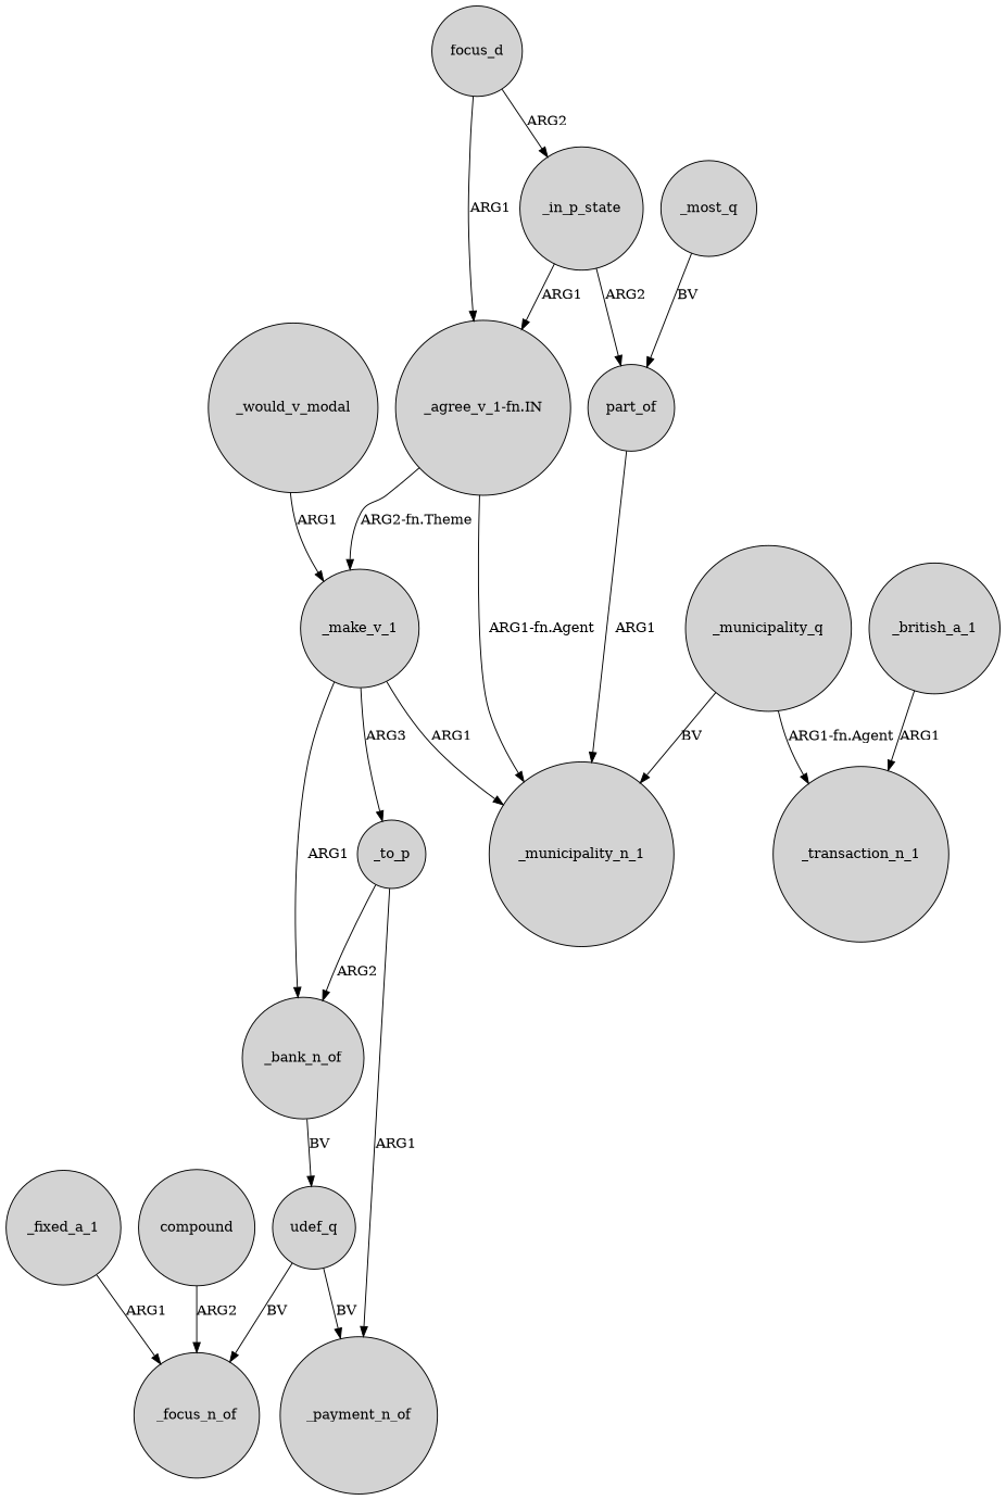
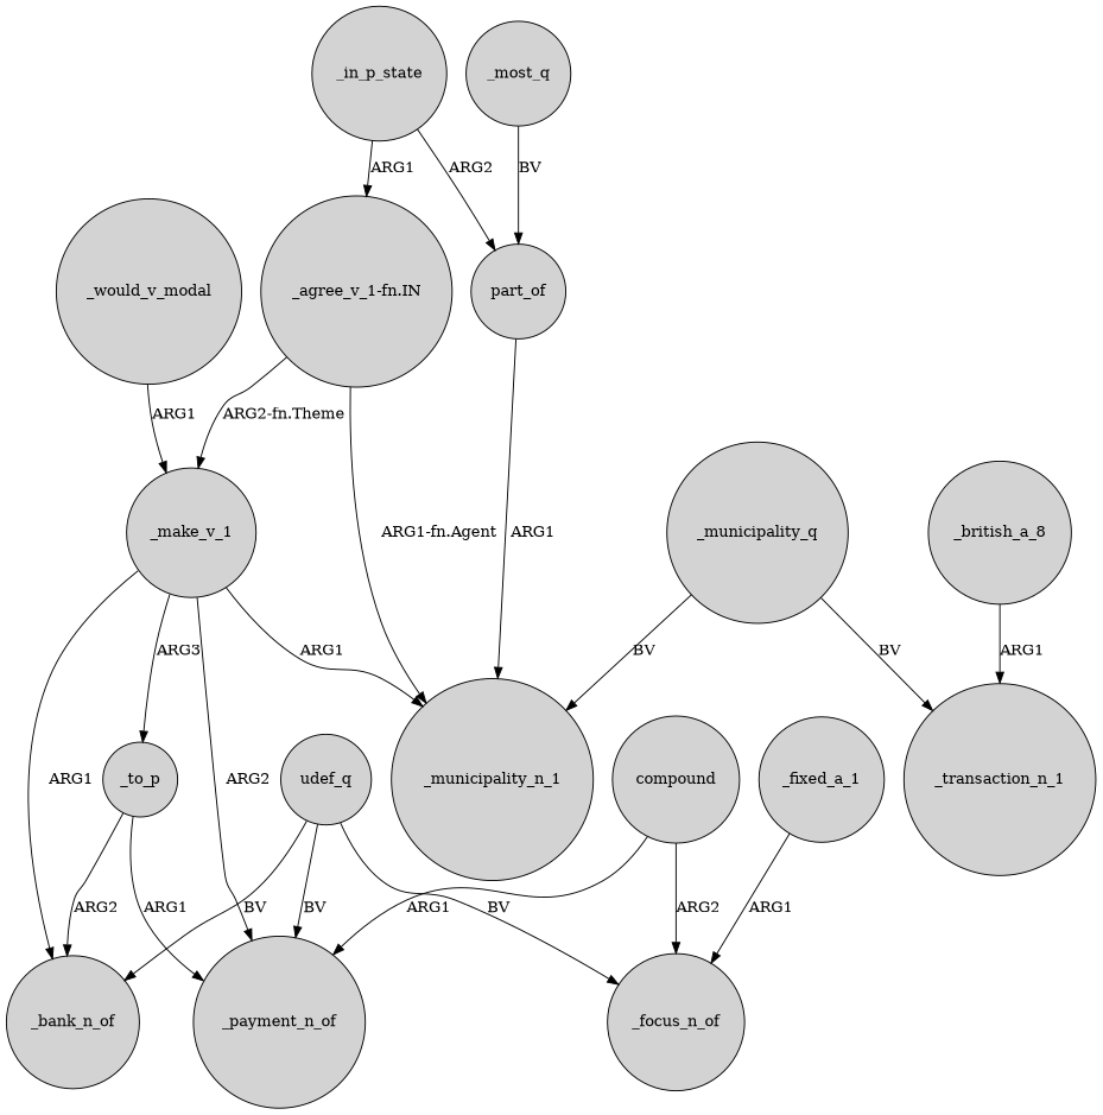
  digraph {
    node [shape=circle style=filled]
    part_of
    _municipality_n_1
    n3 [label=_focus_n_of]
-   focus_d
    _in_p_state
    "_agree_v_1-fn.IN"
    _make_v_1
    n8 [label=_municipality_q]
    _transaction_n_1
    _fixed_a_1
    _payment_n_of
    _bank_n_of
    _to_p
    udef_q
    compound
    _most_q
-   _british_a_1
+   _british_a_1 [label=_british_a_8]
    _would_v_modal
    part_of -> _municipality_n_1 [label=ARG1]
-   focus_d -> _in_p_state [label=ARG2]
-   focus_d -> "_agree_v_1-fn.IN" [label=ARG1]
    _in_p_state -> part_of [label=ARG2]
    _in_p_state -> "_agree_v_1-fn.IN" [label=ARG1]
    "_agree_v_1-fn.IN" -> _municipality_n_1 [label="ARG1-fn.Agent"]
    "_agree_v_1-fn.IN" -> _make_v_1 [label="ARG2-fn.Theme"]
    _make_v_1 -> _municipality_n_1 [label=ARG1]
+   _make_v_1 -> _payment_n_of [label=ARG2]
    _make_v_1 -> _bank_n_of [label=ARG1]
    _make_v_1 -> _to_p [label=ARG3]
    n8 -> _municipality_n_1 [label=BV]
-   n8 -> _transaction_n_1 [label="ARG1-fn.Agent"]
+   n8 -> _transaction_n_1 [label=BV]
    _fixed_a_1 -> n3 [label=ARG1]
    _to_p -> _payment_n_of [label=ARG1]
    _to_p -> _bank_n_of [label=ARG2]
    udef_q -> n3 [label=BV]
    udef_q -> _payment_n_of [label=BV]
-   _bank_n_of -> udef_q [label=BV]
+   udef_q -> _bank_n_of [label=BV]
    compound -> n3 [label=ARG2]
+   compound -> _payment_n_of [label=ARG1]
    _most_q -> part_of [label=BV]
    _british_a_1 -> _transaction_n_1 [label=ARG1]
    _would_v_modal -> _make_v_1 [label=ARG1]
  }
